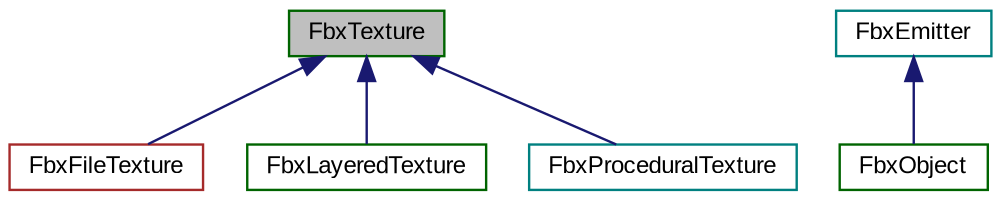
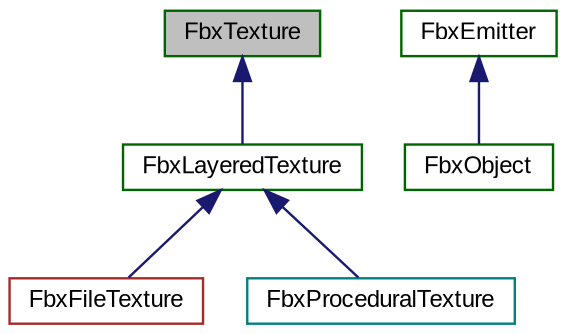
  digraph {
    fontname="Liberation Sans"
    node [color=darkgreen fillcolor=white fontname="Liberation Sans" fontsize=10 shape=record style=filled]
    edge [color=midnightblue dir=back fontname="Liberation Sans" fontsize=10 labelfontname=Helvetica labelfontsize=10 style=solid]
    n1 [fillcolor=grey75 fontcolor=black height=0.2 label=FbxTexture width=0.4]
    n2 [color=brown height=0.2 label=FbxFileTexture width=0.4]
    n3 [height=0.2 label=FbxLayeredTexture width=0.4]
    n4 [color=teal height=0.2 label=FbxProceduralTexture width=0.4]
    n5 [height=0.2 label=FbxObject width=0.4]
-   n6 [color=teal height=0.2 label=FbxEmitter width=0.4]
-   n1 -> n2
+   n6 [height=0.2 label=FbxEmitter width=0.4]
+   n3 -> n2
    n1 -> n3
-   n1 -> n4
+   n3 -> n4
    n6 -> n5
  }
